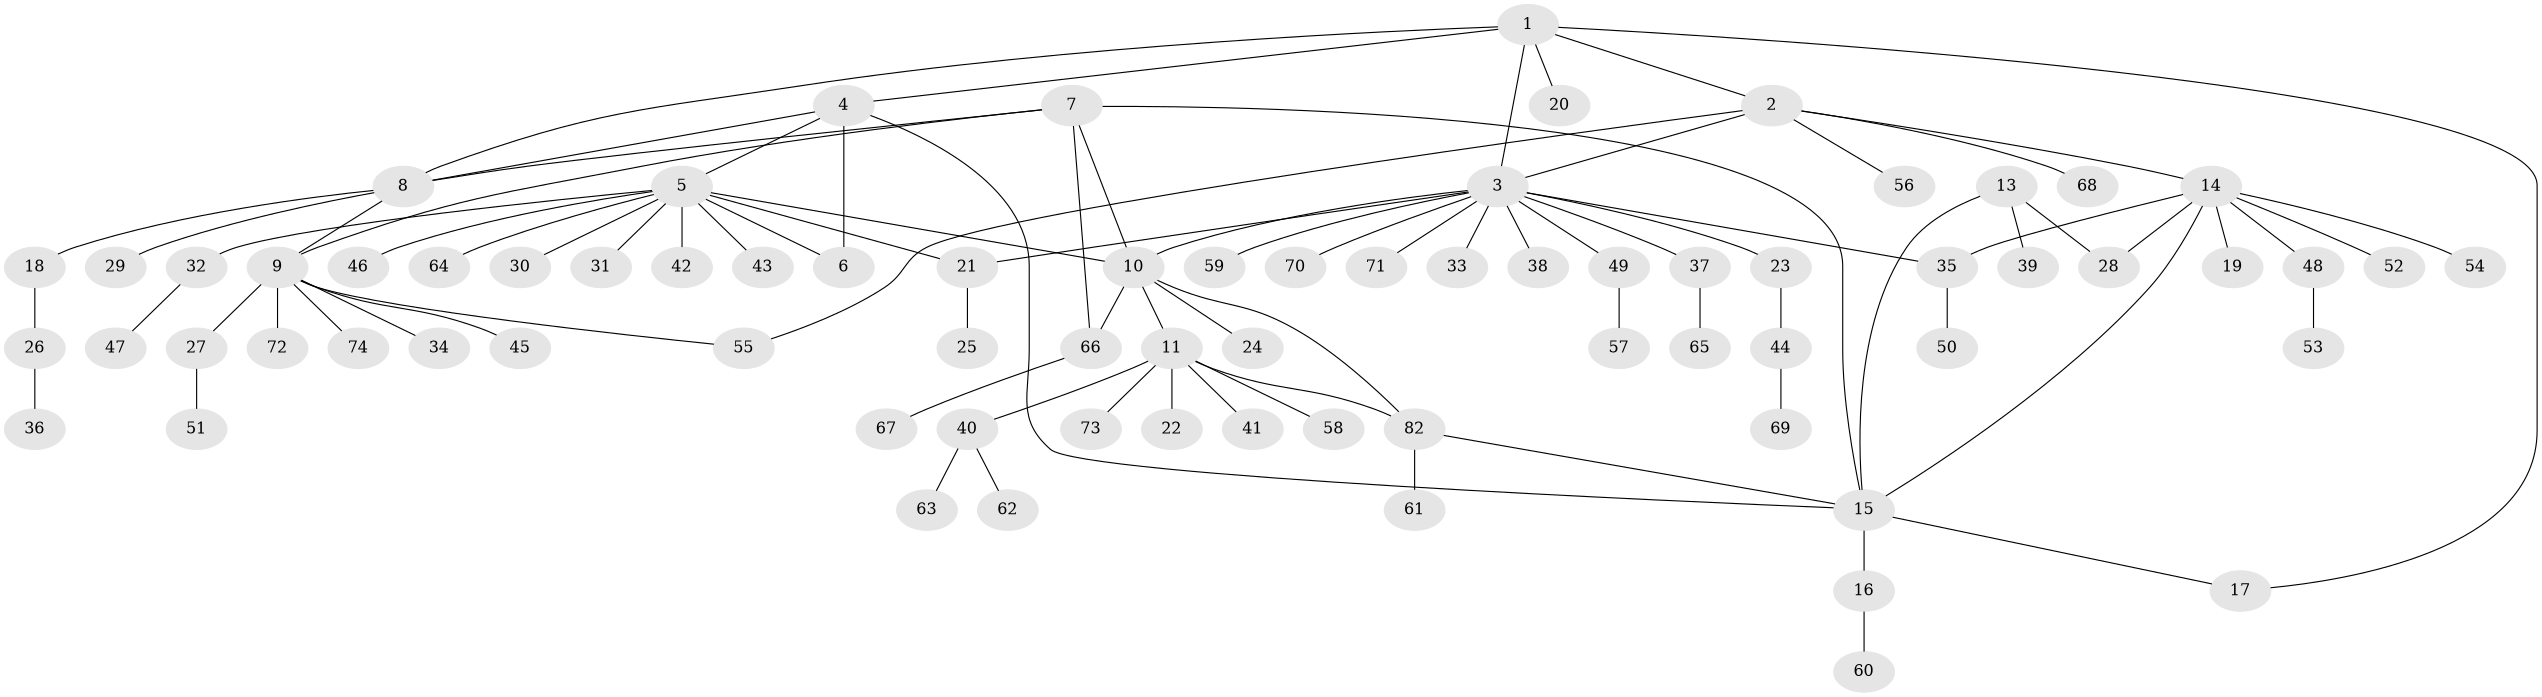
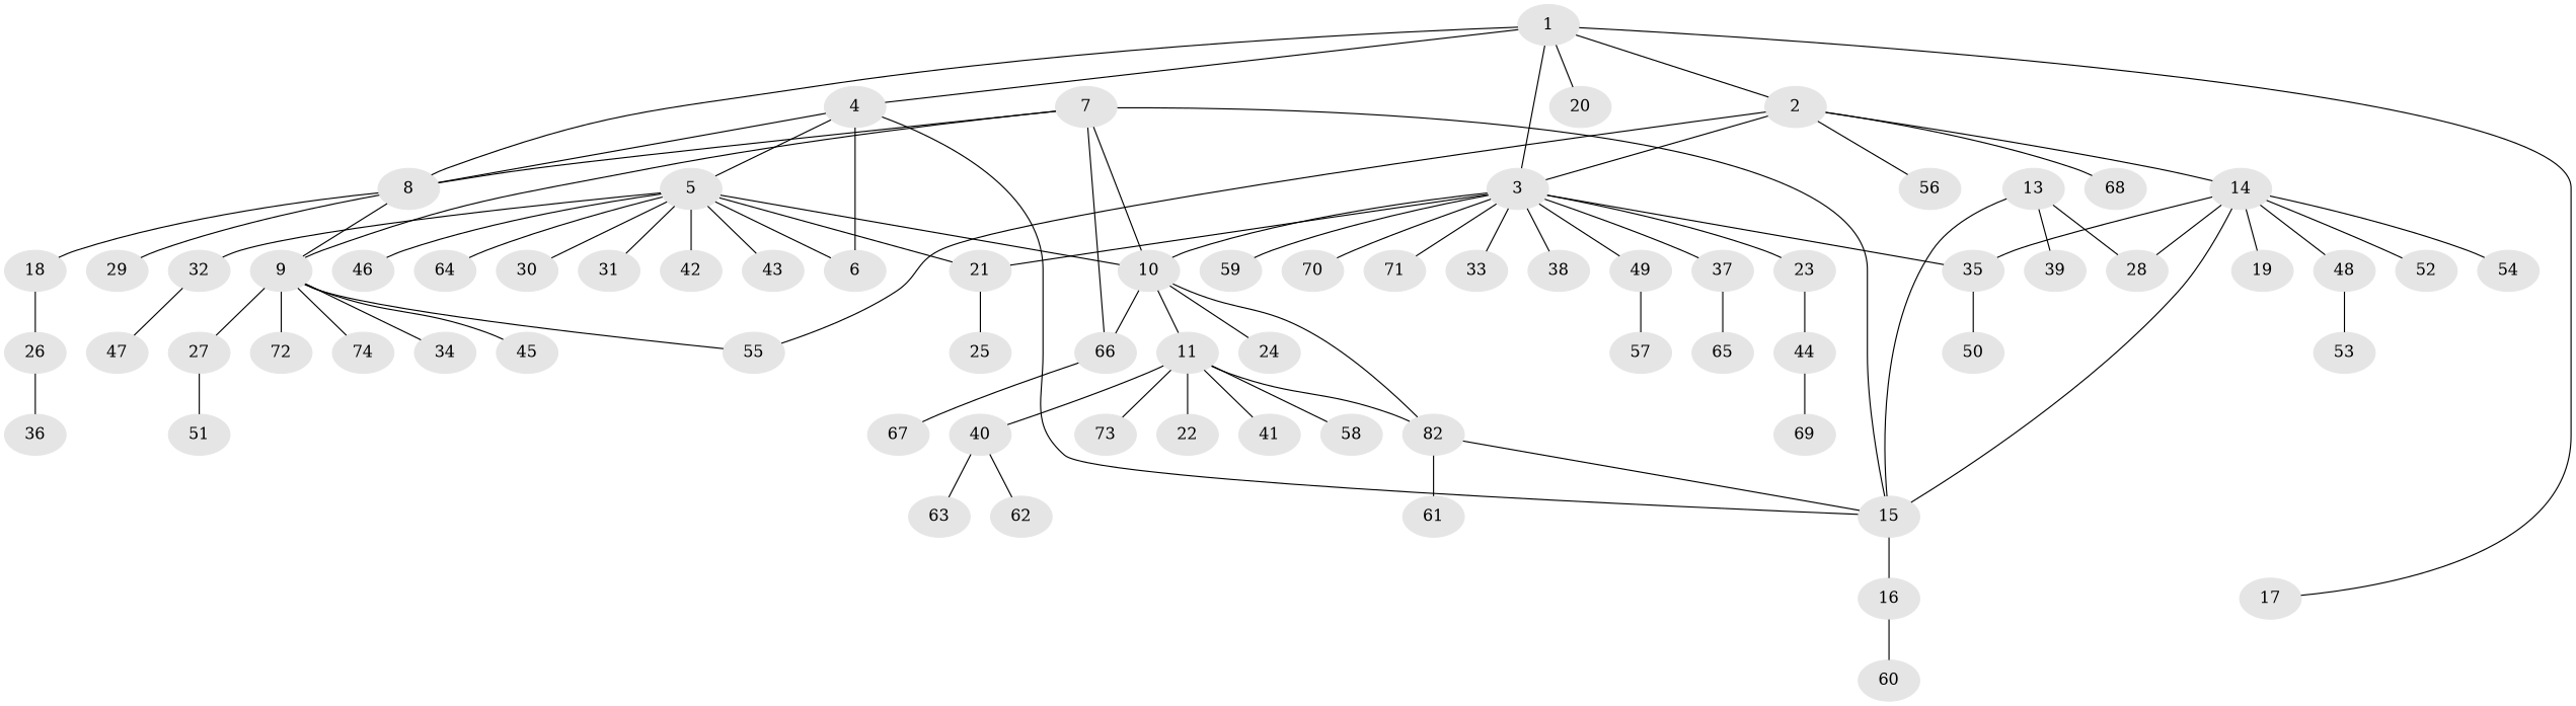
  graph {
    node [color=gray90 style=filled]
    1
    2
    3
    4
    8
    17
    20
    14
    55
    56
    68
    10
    21
    23
    33
    35
    37
    38
    49
    59
    70
    71
    5
    6
    15
    9
    18
    29
    19
    28
    48
    52
    54
    66
    11
    n36 [label=82]
    24
    25
    44
    50
    65
    57
    30
    31
    32
    42
    43
    46
    64
    16
    47
    7
    27
    34
    45
    72
    74
    67
    26
    51
    22
    40
    41
    58
    73
    61
    62
    63
    13
    39
    53
    60
    36
    69
    1 -- 2
    1 -- 3
    1 -- 4
    1 -- 8
    1 -- 17
    1 -- 20
    2 -- 3
    2 -- 14
    2 -- 55
    2 -- 56
    2 -- 68
    3 -- 10
    3 -- 21
    3 -- 23
    3 -- 33
    3 -- 35
    3 -- 37
    3 -- 38
    3 -- 49
    3 -- 59
    3 -- 70
    3 -- 71
    4 -- 8
    4 -- 5
    4 -- 6
    4 -- 15
    8 -- 9
    8 -- 18
    8 -- 29
    14 -- 35
    14 -- 15
    14 -- 19
    14 -- 28
    14 -- 48
    14 -- 52
    14 -- 54
    10 -- 66
    10 -- 11
    10 -- n36
    10 -- 24
    21 -- 25
    23 -- 44
    35 -- 50
    37 -- 65
    49 -- 57
    5 -- 10
    5 -- 21
    5 -- 6
    5 -- 30
    5 -- 31
    5 -- 32
    5 -- 42
    5 -- 43
    5 -- 46
    5 -- 64
-   15 -- 17
    15 -- 16
    9 -- 55
    9 -- 27
    9 -- 34
    9 -- 45
    9 -- 72
    9 -- 74
    18 -- 26
    48 -- 53
    66 -- 67
    11 -- n36
    11 -- 22
    11 -- 40
    11 -- 41
    11 -- 58
    11 -- 73
    n36 -- 15
    n36 -- 61
    44 -- 69
    32 -- 47
    16 -- 60
    7 -- 8
    7 -- 10
    7 -- 15
    7 -- 9
    7 -- 66
    27 -- 51
    26 -- 36
    40 -- 62
    40 -- 63
    13 -- 15
    13 -- 28
    13 -- 39
  }
